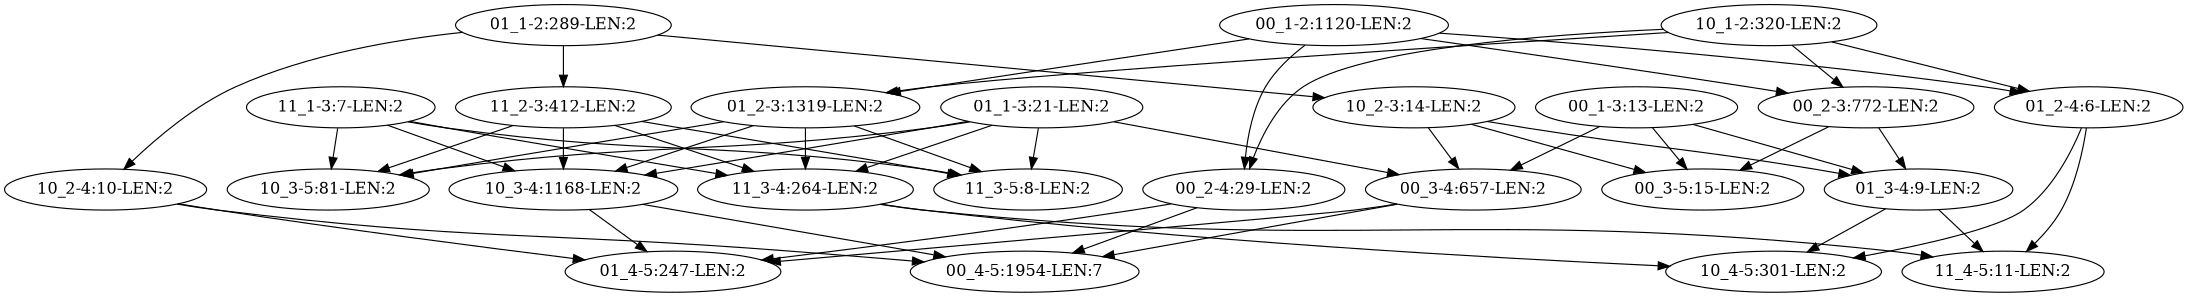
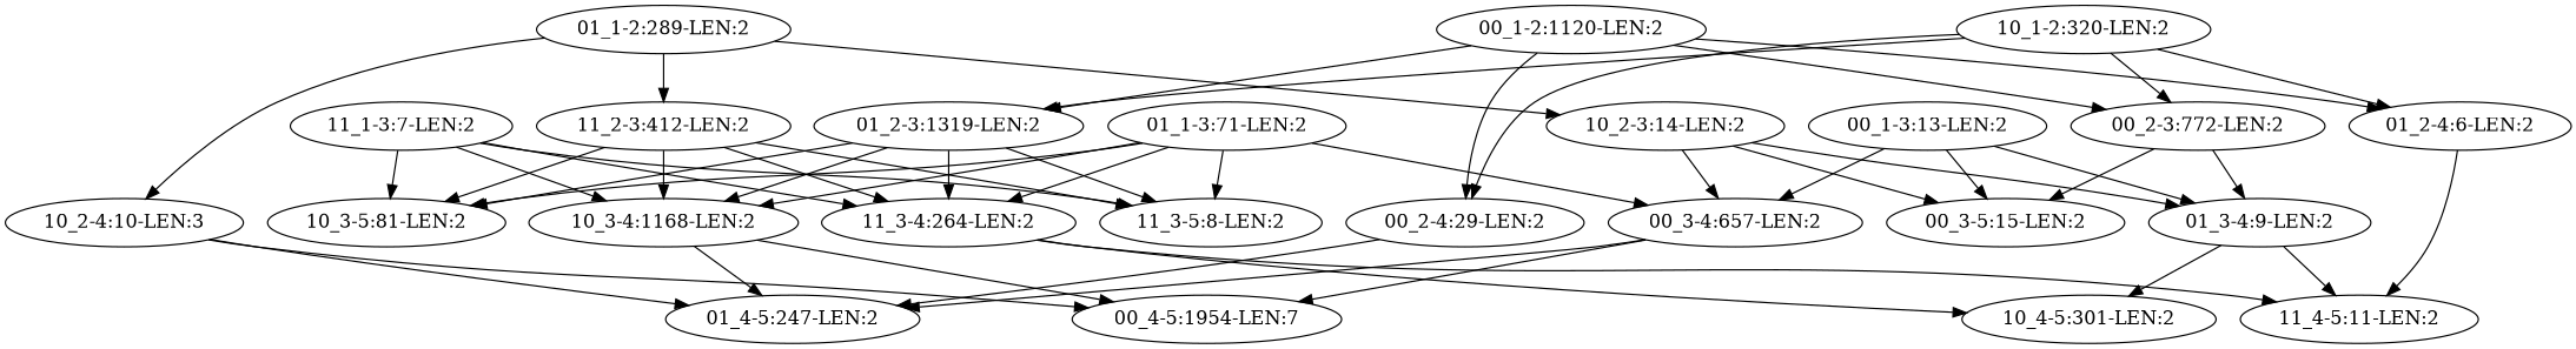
  digraph {
    "00_3-4:657-LEN:2"
    "01_4-5:247-LEN:2"
    n3 [label="00_4-5:1954-LEN:7"]
    "00_1-2:1120-LEN:2"
    "00_2-4:29-LEN:2"
    "01_2-3:1319-LEN:2"
    "01_2-4:6-LEN:2"
    "00_2-3:772-LEN:2"
    "10_3-4:1168-LEN:2"
    "11_3-5:8-LEN:2"
    "10_3-5:81-LEN:2"
    "11_3-4:264-LEN:2"
    "10_4-5:301-LEN:2"
    "11_4-5:11-LEN:2"
    "00_3-5:15-LEN:2"
    "01_3-4:9-LEN:2"
-   "01_1-3:21-LEN:2"
+   "01_1-3:21-LEN:2" [label="01_1-3:71-LEN:2"]
    "10_2-3:14-LEN:2"
    "11_2-3:412-LEN:2"
    "01_1-2:289-LEN:2"
-   "10_2-4:10-LEN:2"
+   "10_2-4:10-LEN:2" [label="10_2-4:10-LEN:3"]
    "11_1-3:7-LEN:2"
    "00_1-3:13-LEN:2"
    "10_1-2:320-LEN:2"
    "00_3-4:657-LEN:2" -> "01_4-5:247-LEN:2"
    "00_3-4:657-LEN:2" -> n3
    "00_1-2:1120-LEN:2" -> "00_2-4:29-LEN:2"
    "00_1-2:1120-LEN:2" -> "01_2-3:1319-LEN:2"
    "00_1-2:1120-LEN:2" -> "01_2-4:6-LEN:2"
    "00_1-2:1120-LEN:2" -> "00_2-3:772-LEN:2"
    "00_2-4:29-LEN:2" -> "01_4-5:247-LEN:2"
-   "00_2-4:29-LEN:2" -> n3
    "01_2-3:1319-LEN:2" -> "10_3-4:1168-LEN:2"
    "01_2-3:1319-LEN:2" -> "11_3-5:8-LEN:2"
    "01_2-3:1319-LEN:2" -> "10_3-5:81-LEN:2"
    "01_2-3:1319-LEN:2" -> "11_3-4:264-LEN:2"
-   "01_2-4:6-LEN:2" -> "10_4-5:301-LEN:2"
    "01_2-4:6-LEN:2" -> "11_4-5:11-LEN:2"
    "00_2-3:772-LEN:2" -> "00_3-5:15-LEN:2"
    "00_2-3:772-LEN:2" -> "01_3-4:9-LEN:2"
    "10_3-4:1168-LEN:2" -> "01_4-5:247-LEN:2"
    "10_3-4:1168-LEN:2" -> n3
    "11_3-4:264-LEN:2" -> "10_4-5:301-LEN:2"
    "11_3-4:264-LEN:2" -> "11_4-5:11-LEN:2"
    "01_3-4:9-LEN:2" -> "10_4-5:301-LEN:2"
    "01_3-4:9-LEN:2" -> "11_4-5:11-LEN:2"
    "01_1-3:21-LEN:2" -> "00_3-4:657-LEN:2"
    "01_1-3:21-LEN:2" -> "10_3-4:1168-LEN:2"
    "01_1-3:21-LEN:2" -> "11_3-5:8-LEN:2"
    "01_1-3:21-LEN:2" -> "10_3-5:81-LEN:2"
    "01_1-3:21-LEN:2" -> "11_3-4:264-LEN:2"
    "10_2-3:14-LEN:2" -> "00_3-4:657-LEN:2"
    "10_2-3:14-LEN:2" -> "00_3-5:15-LEN:2"
    "10_2-3:14-LEN:2" -> "01_3-4:9-LEN:2"
    "11_2-3:412-LEN:2" -> "10_3-4:1168-LEN:2"
    "11_2-3:412-LEN:2" -> "11_3-5:8-LEN:2"
    "11_2-3:412-LEN:2" -> "10_3-5:81-LEN:2"
    "11_2-3:412-LEN:2" -> "11_3-4:264-LEN:2"
    "01_1-2:289-LEN:2" -> "10_2-3:14-LEN:2"
    "01_1-2:289-LEN:2" -> "11_2-3:412-LEN:2"
    "01_1-2:289-LEN:2" -> "10_2-4:10-LEN:2"
    "10_2-4:10-LEN:2" -> "01_4-5:247-LEN:2"
    "10_2-4:10-LEN:2" -> n3
    "11_1-3:7-LEN:2" -> "10_3-4:1168-LEN:2"
    "11_1-3:7-LEN:2" -> "11_3-5:8-LEN:2"
    "11_1-3:7-LEN:2" -> "10_3-5:81-LEN:2"
    "11_1-3:7-LEN:2" -> "11_3-4:264-LEN:2"
    "00_1-3:13-LEN:2" -> "00_3-4:657-LEN:2"
    "00_1-3:13-LEN:2" -> "00_3-5:15-LEN:2"
    "00_1-3:13-LEN:2" -> "01_3-4:9-LEN:2"
    "10_1-2:320-LEN:2" -> "00_2-4:29-LEN:2"
    "10_1-2:320-LEN:2" -> "01_2-3:1319-LEN:2"
    "10_1-2:320-LEN:2" -> "01_2-4:6-LEN:2"
    "10_1-2:320-LEN:2" -> "00_2-3:772-LEN:2"
  }
